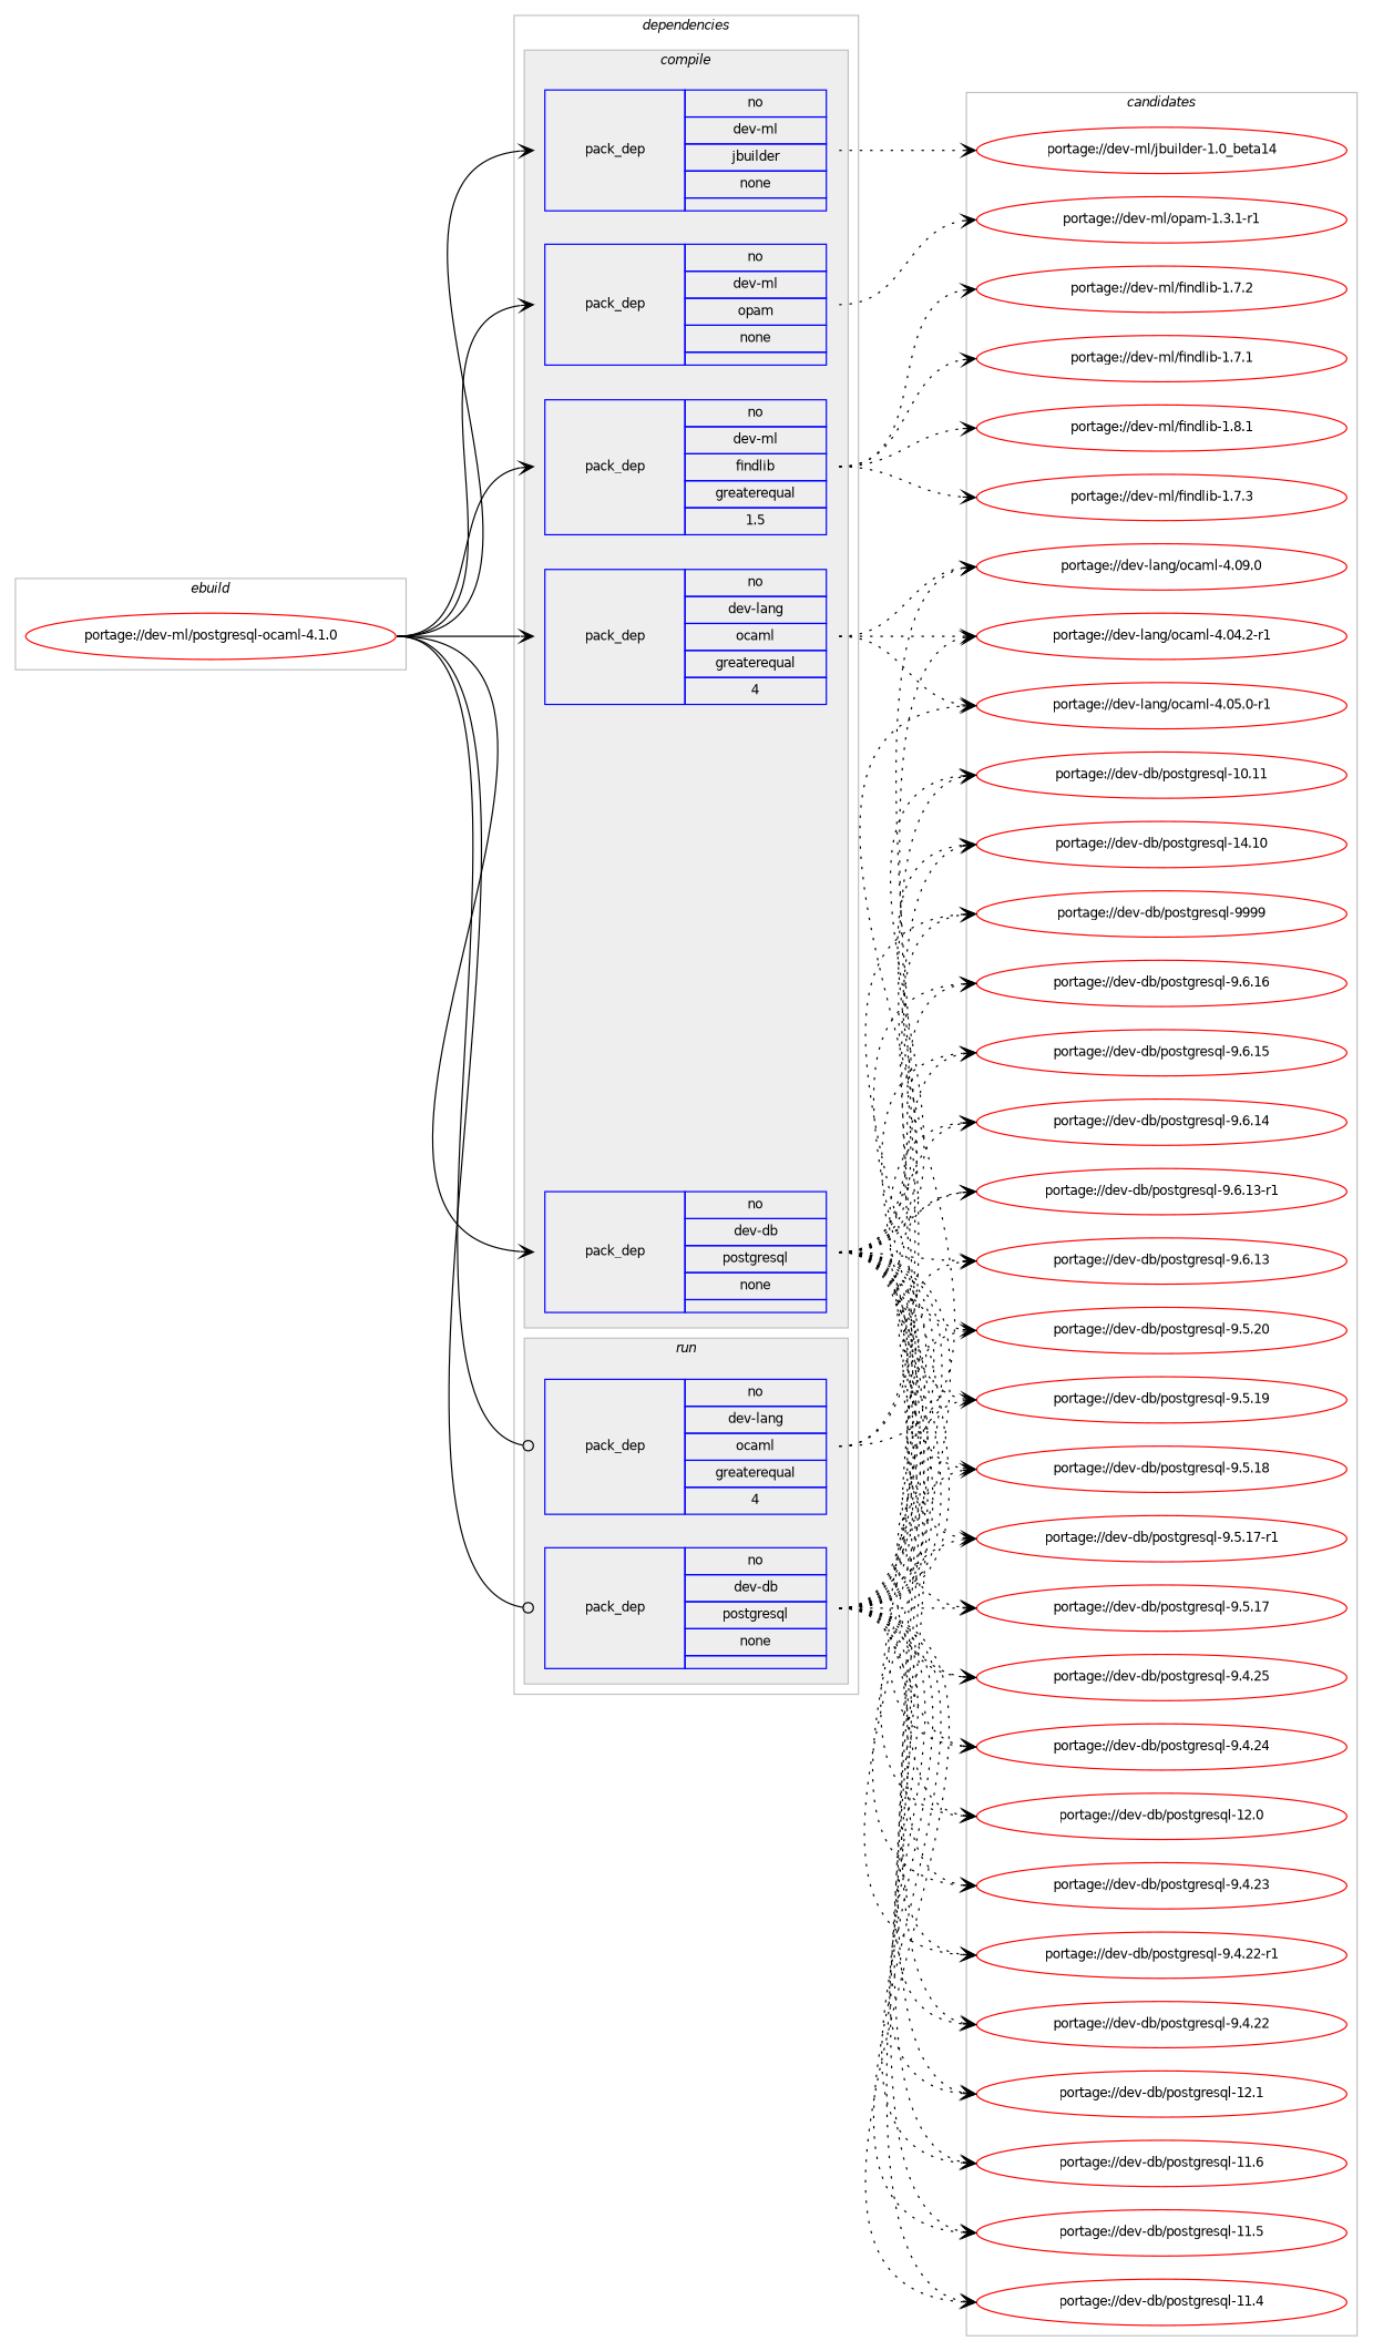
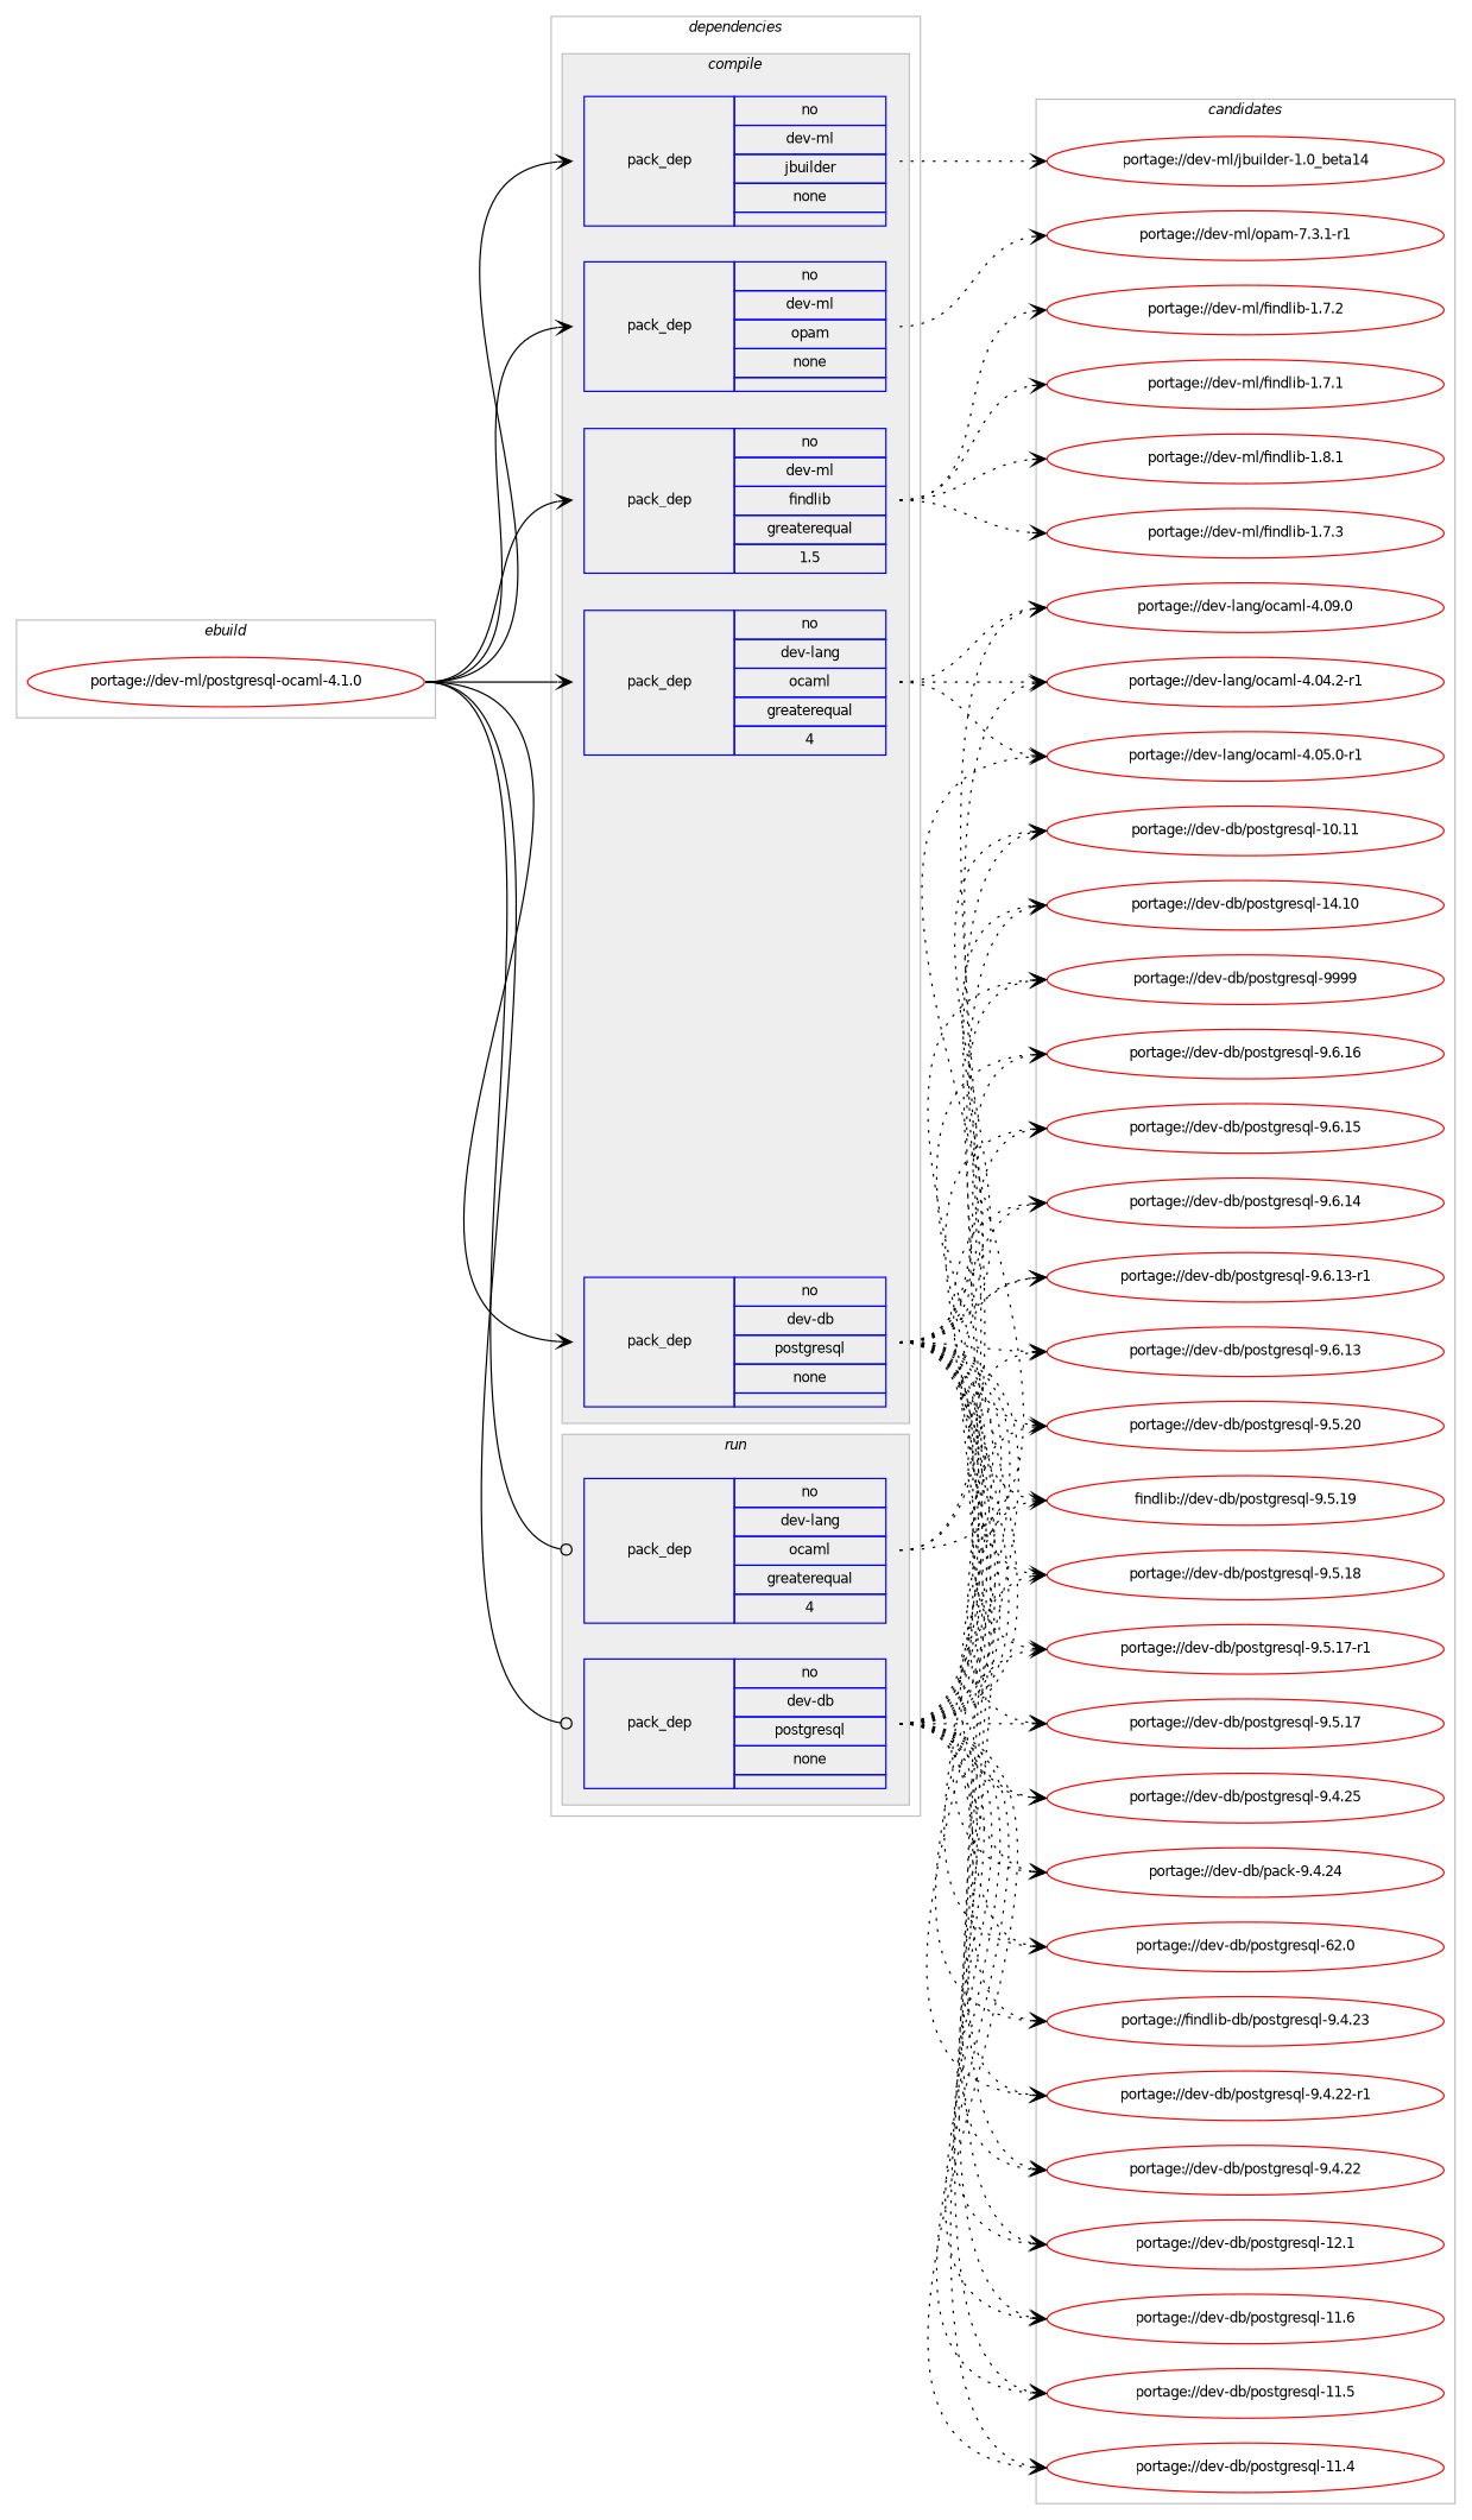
  digraph {
    compound=true
    concentrate=true
    fontname=Helvetica
    fontsize=10
    newrank=true
    rankdir=LR
    ranksep=1.5
    node [color=red fontname=Helvetica fontsize=10]
    edge [arrowhead=vee headport=w style=dotted tailport=e weight=100]
    n1 [label="portage://dev-ml/postgresql-ocaml-4.1.0" width=4]
    n2 [color=blue label=<<TABLE BORDER="0" CELLBORDER="1" CELLSPACING="0" CELLPADDING="4" WIDTH="220"><TR><TD ROWSPAN="6" CELLPADDING="30">pack_dep</TD></TR><TR><TD WIDTH="110">no</TD></TR><TR><TD>dev-db</TD></TR><TR><TD>postgresql</TD></TR><TR><TD>none</TD></TR><TR><TD></TD></TR></TABLE>> shape=none]
    n3 [color=blue label=<<TABLE BORDER="0" CELLBORDER="1" CELLSPACING="0" CELLPADDING="4" WIDTH="220"><TR><TD ROWSPAN="6" CELLPADDING="30">pack_dep</TD></TR><TR><TD WIDTH="110">no</TD></TR><TR><TD>dev-lang</TD></TR><TR><TD>ocaml</TD></TR><TR><TD>greaterequal</TD></TR><TR><TD>4</TD></TR></TABLE>> shape=none]
    n4 [color=blue label=<<TABLE BORDER="0" CELLBORDER="1" CELLSPACING="0" CELLPADDING="4" WIDTH="220"><TR><TD ROWSPAN="6" CELLPADDING="30">pack_dep</TD></TR><TR><TD WIDTH="110">no</TD></TR><TR><TD>dev-ml</TD></TR><TR><TD>findlib</TD></TR><TR><TD>greaterequal</TD></TR><TR><TD>1.5</TD></TR></TABLE>> shape=none]
    n5 [color=blue label=<<TABLE BORDER="0" CELLBORDER="1" CELLSPACING="0" CELLPADDING="4" WIDTH="220"><TR><TD ROWSPAN="6" CELLPADDING="30">pack_dep</TD></TR><TR><TD WIDTH="110">no</TD></TR><TR><TD>dev-ml</TD></TR><TR><TD>jbuilder</TD></TR><TR><TD>none</TD></TR><TR><TD></TD></TR></TABLE>> shape=none]
    n6 [color=blue label=<<TABLE BORDER="0" CELLBORDER="1" CELLSPACING="0" CELLPADDING="4" WIDTH="220"><TR><TD ROWSPAN="6" CELLPADDING="30">pack_dep</TD></TR><TR><TD WIDTH="110">no</TD></TR><TR><TD>dev-ml</TD></TR><TR><TD>opam</TD></TR><TR><TD>none</TD></TR><TR><TD></TD></TR></TABLE>> shape=none]
    n7 [color=blue label=<<TABLE BORDER="0" CELLBORDER="1" CELLSPACING="0" CELLPADDING="4" WIDTH="220"><TR><TD ROWSPAN="6" CELLPADDING="30">pack_dep</TD></TR><TR><TD WIDTH="110">no</TD></TR><TR><TD>dev-db</TD></TR><TR><TD>postgresql</TD></TR><TR><TD>none</TD></TR><TR><TD></TD></TR></TABLE>> shape=none]
    n8 [color=blue label=<<TABLE BORDER="0" CELLBORDER="1" CELLSPACING="0" CELLPADDING="4" WIDTH="220"><TR><TD ROWSPAN="6" CELLPADDING="30">pack_dep</TD></TR><TR><TD WIDTH="110">no</TD></TR><TR><TD>dev-lang</TD></TR><TR><TD>ocaml</TD></TR><TR><TD>greaterequal</TD></TR><TR><TD>4</TD></TR></TABLE>> shape=none]
    n9 [label="portage://dev-db/postgresql-9999" width=4]
    n10 [label="portage://dev-db/postgresql-9.6.16" width=4]
    n11 [label="portage://dev-db/postgresql-9.6.15" width=4]
    n12 [label="portage://dev-db/postgresql-9.6.14" width=4]
    n13 [label="portage://dev-db/postgresql-9.6.13-r1" width=4]
    n14 [label="portage://dev-db/postgresql-9.6.13" width=4]
    n15 [label="portage://dev-db/postgresql-9.5.20" width=4]
-   n16 [label="portage://dev-db/postgresql-9.5.19" width=4]
+   n16 [label="findlib://dev-db/postgresql-9.5.19" width=4]
    n17 [label="portage://dev-db/postgresql-9.5.18" width=4]
    n18 [label="portage://dev-db/postgresql-9.5.17-r1" width=4]
    n19 [label="portage://dev-db/postgresql-9.5.17" width=4]
    n20 [label="portage://dev-db/postgresql-9.4.25" width=4]
-   n21 [label="portage://dev-db/postgresql-9.4.24" width=4]
-   n22 [label="portage://dev-db/postgresql-9.4.23" width=4]
+   n21 [label="portage://dev-db/pack-9.4.24" width=4]
+   n22 [label="portage://findlib-db/postgresql-9.4.23" width=4]
    n23 [label="portage://dev-db/postgresql-9.4.22-r1" width=4]
    n24 [label="portage://dev-db/postgresql-9.4.22" width=4]
    n25 [label="portage://dev-db/postgresql-12.1" width=4]
-   n26 [label="portage://dev-db/postgresql-12.0" width=4]
+   n26 [label="portage://dev-db/postgresql-62.0" width=4]
    n27 [label="portage://dev-db/postgresql-11.6" width=4]
    n28 [label="portage://dev-db/postgresql-11.5" width=4]
    n29 [label="portage://dev-db/postgresql-11.4" width=4]
    n30 [label="portage://dev-db/postgresql-10.11" width=4]
    n31 [label="portage://dev-db/postgresql-14.10" width=4]
    n32 [label="portage://dev-lang/ocaml-4.09.0" width=4]
    n33 [label="portage://dev-lang/ocaml-4.05.0-r1" width=4]
    n34 [label="portage://dev-lang/ocaml-4.04.2-r1" width=4]
    n35 [label="portage://dev-ml/findlib-1.8.1" width=4]
    n36 [label="portage://dev-ml/findlib-1.7.3" width=4]
    n37 [label="portage://dev-ml/findlib-1.7.2" width=4]
    n38 [label="portage://dev-ml/findlib-1.7.1" width=4]
    n39 [label="portage://dev-ml/jbuilder-1.0_beta14" width=4]
-   n40 [label="portage://dev-ml/opam-1.3.1-r1" width=4]
+   n40 [label="portage://dev-ml/opam-7.3.1-r1" width=4]
    subgraph cluster_1 {
      color=gray
      label=<<i>ebuild</i>>
      n1
    }
    subgraph cluster_2 {
      color=gray
      label=<<i>dependencies</i>>
      subgraph cluster_3 {
        color=gray
        fillcolor="#eeeeee"
        label=<<i>compile</i>>
        style=filled
        subgraph sub_4 {
          color=gray
          fillcolor="#eeeeee"
          label=<<i>compile</i>>
          style=filled
          n2
        }
        subgraph sub_5 {
          color=gray
          fillcolor="#eeeeee"
          label=<<i>compile</i>>
          style=filled
          n3
        }
        subgraph sub_6 {
          color=gray
          fillcolor="#eeeeee"
          label=<<i>compile</i>>
          style=filled
          n4
        }
        subgraph sub_7 {
          color=gray
          fillcolor="#eeeeee"
          label=<<i>compile</i>>
          style=filled
          n5
        }
        subgraph sub_8 {
          color=gray
          fillcolor="#eeeeee"
          label=<<i>compile</i>>
          style=filled
          n6
        }
      }
      subgraph cluster_9 {
        color=gray
        fillcolor="#eeeeee"
        label=<<i>compile and run</i>>
        style=filled
      }
      subgraph cluster_10 {
        color=gray
        fillcolor="#eeeeee"
        label=<<i>run</i>>
        style=filled
        subgraph sub_11 {
          color=gray
          fillcolor="#eeeeee"
          label=<<i>run</i>>
          style=filled
          n7
        }
        subgraph sub_12 {
          color=gray
          fillcolor="#eeeeee"
          label=<<i>run</i>>
          style=filled
          n8
        }
      }
    }
    subgraph cluster_13 {
      color=gray
      label=<<i>candidates</i>>
      rank=same
      subgraph sub_14 {
        color=black
        label=<<i>candidates</i>>
        nodesep=1
        rank=same
        n9
        n10
        n11
        n12
        n13
        n14
        n15
        n16
        n17
        n18
        n19
        n20
        n21
        n22
        n23
        n24
        n25
        n26
        n27
        n28
        n29
        n30
        n31
      }
      subgraph sub_15 {
        color=black
        label=<<i>candidates</i>>
        nodesep=1
        rank=same
        n32
        n33
        n34
      }
      subgraph sub_16 {
        color=black
        label=<<i>candidates</i>>
        nodesep=1
        rank=same
        n35
        n36
        n37
        n38
      }
      subgraph sub_17 {
        color=black
        label=<<i>candidates</i>>
        nodesep=1
        rank=same
        n39
      }
      subgraph sub_18 {
        color=black
        label=<<i>candidates</i>>
        nodesep=1
        rank=same
        n40
      }
      subgraph sub_19 {
        color=black
        label=<<i>candidates</i>>
        nodesep=1
        rank=same
        n9
        n10
        n11
        n12
        n13
        n14
        n15
        n16
        n17
        n18
        n19
        n20
        n21
        n22
        n23
        n24
        n25
        n26
        n27
        n28
        n29
        n30
        n31
      }
      subgraph sub_20 {
        color=black
        label=<<i>candidates</i>>
        nodesep=1
        rank=same
        n32
        n33
        n34
      }
    }
    n1 -> n2 [style=solid weight=20]
    n1 -> n3 [style=solid weight=20]
    n1 -> n4 [style=solid weight=20]
    n1 -> n5 [style=solid weight=20]
    n1 -> n6 [style=solid weight=20]
    n1 -> n7 [arrowhead=odot style=solid weight=20]
    n1 -> n8 [arrowhead=odot style=solid weight=20]
    n2 -> n9
    n2 -> n10
    n2 -> n11
    n2 -> n12
    n2 -> n13
    n2 -> n14
    n2 -> n15
    n2 -> n16
    n2 -> n17
    n2 -> n18
    n2 -> n19
    n2 -> n20
    n2 -> n21
    n2 -> n22
    n2 -> n23
    n2 -> n24
    n2 -> n25
    n2 -> n26
    n2 -> n27
    n2 -> n28
    n2 -> n29
    n2 -> n30
    n2 -> n31
    n3 -> n32
    n3 -> n33
    n3 -> n34
    n4 -> n35
    n4 -> n36
    n4 -> n37
    n4 -> n38
    n5 -> n39
    n6 -> n40
    n7 -> n9
    n7 -> n10
    n7 -> n11
    n7 -> n12
    n7 -> n13
    n7 -> n14
    n7 -> n15
    n7 -> n16
    n7 -> n17
    n7 -> n18
    n7 -> n19
    n7 -> n20
    n7 -> n21
    n7 -> n22
    n7 -> n23
    n7 -> n24
    n7 -> n25
    n7 -> n26
    n7 -> n27
    n7 -> n28
    n7 -> n29
    n7 -> n30
    n7 -> n31
    n8 -> n32
    n8 -> n33
    n8 -> n34
  }
